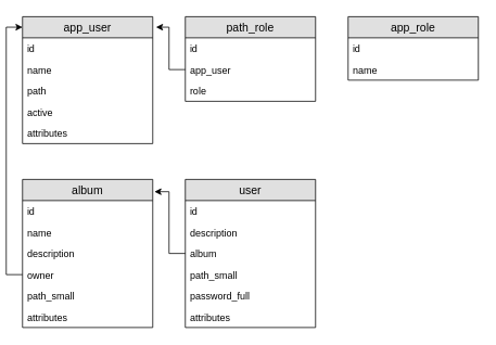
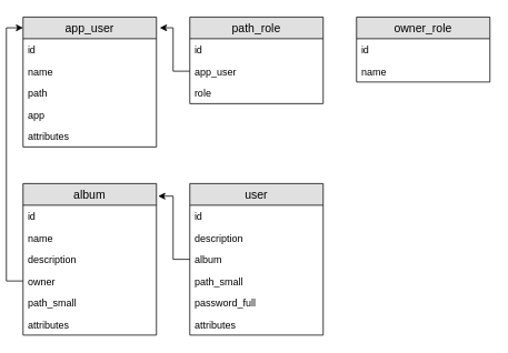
  <mxCell id="0" />
  <mxCell id="1" parent="0" />
  <mxCell id="2" value="app_user" style="swimlane;fontStyle=0;childLayout=stackLayout;horizontal=1;startSize=26;fillColor=#e0e0e0;horizontalStack=0;resizeParent=1;resizeParentMax=0;resizeLast=0;collapsible=1;marginBottom=0;swimlaneFillColor=#ffffff;align=center;fontSize=14;" vertex="1" parent="1"><mxGeometry x="20" y="20" width="160" height="156" as="geometry" /></mxCell>
  <mxCell id="3" value="id" style="text;strokeColor=none;fillColor=none;spacingLeft=4;spacingRight=4;overflow=hidden;rotatable=0;points=[[0,0.5],[1,0.5]];portConstraint=eastwest;fontSize=12;" vertex="1" parent="2"><mxGeometry y="26" width="160" height="26" as="geometry" /></mxCell>
  <mxCell id="4" value="name" style="text;strokeColor=none;fillColor=none;spacingLeft=4;spacingRight=4;overflow=hidden;rotatable=0;points=[[0,0.5],[1,0.5]];portConstraint=eastwest;fontSize=12;" vertex="1" parent="2"><mxGeometry y="52" width="160" height="26" as="geometry" /></mxCell>
  <mxCell id="5" value="path" style="text;strokeColor=none;fillColor=none;spacingLeft=4;spacingRight=4;overflow=hidden;rotatable=0;points=[[0,0.5],[1,0.5]];portConstraint=eastwest;fontSize=12;" vertex="1" parent="2"><mxGeometry y="78" width="160" height="26" as="geometry" /></mxCell>
- <mxCell id="6" value="active" style="text;strokeColor=none;fillColor=none;spacingLeft=4;spacingRight=4;overflow=hidden;rotatable=0;points=[[0,0.5],[1,0.5]];portConstraint=eastwest;fontSize=12;" vertex="1" parent="2"><mxGeometry y="104" width="160" height="26" as="geometry" /></mxCell>
+ <mxCell id="6" value="app" style="text;strokeColor=none;fillColor=none;spacingLeft=4;spacingRight=4;overflow=hidden;rotatable=0;points=[[0,0.5],[1,0.5]];portConstraint=eastwest;fontSize=12;" vertex="1" parent="2"><mxGeometry y="104" width="160" height="26" as="geometry" /></mxCell>
  <mxCell id="7" value="attributes" style="text;strokeColor=none;fillColor=none;spacingLeft=4;spacingRight=4;overflow=hidden;rotatable=0;points=[[0,0.5],[1,0.5]];portConstraint=eastwest;fontSize=12;" vertex="1" parent="2"><mxGeometry y="130" width="160" height="26" as="geometry" /></mxCell>
- <mxCell id="8" value="app_role" style="swimlane;fontStyle=0;childLayout=stackLayout;horizontal=1;startSize=26;fillColor=#e0e0e0;horizontalStack=0;resizeParent=1;resizeParentMax=0;resizeLast=0;collapsible=1;marginBottom=0;swimlaneFillColor=#ffffff;align=center;fontSize=14;" vertex="1" parent="1"><mxGeometry x="420" y="20" width="160" height="78" as="geometry" /></mxCell>
+ <mxCell id="8" value="owner_role" style="swimlane;fontStyle=0;childLayout=stackLayout;horizontal=1;startSize=26;fillColor=#e0e0e0;horizontalStack=0;resizeParent=1;resizeParentMax=0;resizeLast=0;collapsible=1;marginBottom=0;swimlaneFillColor=#ffffff;align=center;fontSize=14;" vertex="1" parent="1"><mxGeometry x="420" y="20" width="160" height="78" as="geometry" /></mxCell>
  <mxCell id="9" value="id" style="text;strokeColor=none;fillColor=none;spacingLeft=4;spacingRight=4;overflow=hidden;rotatable=0;points=[[0,0.5],[1,0.5]];portConstraint=eastwest;fontSize=12;" vertex="1" parent="8"><mxGeometry y="26" width="160" height="26" as="geometry" /></mxCell>
  <mxCell id="10" value="name" style="text;strokeColor=none;fillColor=none;spacingLeft=4;spacingRight=4;overflow=hidden;rotatable=0;points=[[0,0.5],[1,0.5]];portConstraint=eastwest;fontSize=12;" vertex="1" parent="8"><mxGeometry y="52" width="160" height="26" as="geometry" /></mxCell>
  <mxCell id="11" value="path_role" style="swimlane;fontStyle=0;childLayout=stackLayout;horizontal=1;startSize=26;fillColor=#e0e0e0;horizontalStack=0;resizeParent=1;resizeParentMax=0;resizeLast=0;collapsible=1;marginBottom=0;swimlaneFillColor=#ffffff;align=center;fontSize=14;" vertex="1" parent="1"><mxGeometry x="220" y="20" width="160" height="104" as="geometry" /></mxCell>
  <mxCell id="12" value="id" style="text;strokeColor=none;fillColor=none;spacingLeft=4;spacingRight=4;overflow=hidden;rotatable=0;points=[[0,0.5],[1,0.5]];portConstraint=eastwest;fontSize=12;" vertex="1" parent="11"><mxGeometry y="26" width="160" height="26" as="geometry" /></mxCell>
  <mxCell id="13" value="app_user" style="text;strokeColor=none;fillColor=none;spacingLeft=4;spacingRight=4;overflow=hidden;rotatable=0;points=[[0,0.5],[1,0.5]];portConstraint=eastwest;fontSize=12;" vertex="1" parent="11"><mxGeometry y="52" width="160" height="26" as="geometry" /></mxCell>
  <mxCell id="14" value="role" style="text;strokeColor=none;fillColor=none;spacingLeft=4;spacingRight=4;overflow=hidden;rotatable=0;points=[[0,0.5],[1,0.5]];portConstraint=eastwest;fontSize=12;" vertex="1" parent="11"><mxGeometry y="78" width="160" height="26" as="geometry" /></mxCell>
  <mxCell id="15" style="edgeStyle=orthogonalEdgeStyle;rounded=0;orthogonalLoop=1;jettySize=auto;html=1;exitX=0;exitY=0.5;exitDx=0;exitDy=0;entryX=1.025;entryY=0.083;entryDx=0;entryDy=0;entryPerimeter=0;" edge="1" parent="1" source="13" target="2"><mxGeometry relative="1" as="geometry"><mxPoint x="200" y="40" as="targetPoint" /></mxGeometry></mxCell>
  <mxCell id="16" value="album" style="swimlane;fontStyle=0;childLayout=stackLayout;horizontal=1;startSize=26;fillColor=#e0e0e0;horizontalStack=0;resizeParent=1;resizeParentMax=0;resizeLast=0;collapsible=1;marginBottom=0;swimlaneFillColor=#ffffff;align=center;fontSize=14;" vertex="1" parent="1"><mxGeometry x="20" y="220" width="160" height="182" as="geometry" /></mxCell>
  <mxCell id="17" value="id" style="text;strokeColor=none;fillColor=none;spacingLeft=4;spacingRight=4;overflow=hidden;rotatable=0;points=[[0,0.5],[1,0.5]];portConstraint=eastwest;fontSize=12;" vertex="1" parent="16"><mxGeometry y="26" width="160" height="26" as="geometry" /></mxCell>
  <mxCell id="18" value="name" style="text;strokeColor=none;fillColor=none;spacingLeft=4;spacingRight=4;overflow=hidden;rotatable=0;points=[[0,0.5],[1,0.5]];portConstraint=eastwest;fontSize=12;" vertex="1" parent="16"><mxGeometry y="52" width="160" height="26" as="geometry" /></mxCell>
  <mxCell id="19" value="description" style="text;strokeColor=none;fillColor=none;spacingLeft=4;spacingRight=4;overflow=hidden;rotatable=0;points=[[0,0.5],[1,0.5]];portConstraint=eastwest;fontSize=12;" vertex="1" parent="16"><mxGeometry y="78" width="160" height="26" as="geometry" /></mxCell>
  <mxCell id="20" value="owner" style="text;strokeColor=none;fillColor=none;spacingLeft=4;spacingRight=4;overflow=hidden;rotatable=0;points=[[0,0.5],[1,0.5]];portConstraint=eastwest;fontSize=12;" vertex="1" parent="16"><mxGeometry y="104" width="160" height="26" as="geometry" /></mxCell>
  <mxCell id="21" value="path_small" style="text;strokeColor=none;fillColor=none;spacingLeft=4;spacingRight=4;overflow=hidden;rotatable=0;points=[[0,0.5],[1,0.5]];portConstraint=eastwest;fontSize=12;" vertex="1" parent="16"><mxGeometry y="130" width="160" height="26" as="geometry" /></mxCell>
  <mxCell id="22" value="attributes" style="text;strokeColor=none;fillColor=none;spacingLeft=4;spacingRight=4;overflow=hidden;rotatable=0;points=[[0,0.5],[1,0.5]];portConstraint=eastwest;fontSize=12;" vertex="1" parent="16"><mxGeometry y="156" width="160" height="26" as="geometry" /></mxCell>
  <mxCell id="23" style="edgeStyle=orthogonalEdgeStyle;rounded=0;orthogonalLoop=1;jettySize=auto;html=1;exitX=0;exitY=0.5;exitDx=0;exitDy=0;entryX=0;entryY=0.083;entryDx=0;entryDy=0;entryPerimeter=0;" edge="1" parent="1" source="20" target="2"><mxGeometry relative="1" as="geometry" /></mxCell>
  <mxCell id="24" value="user" style="swimlane;fontStyle=0;childLayout=stackLayout;horizontal=1;startSize=26;fillColor=#e0e0e0;horizontalStack=0;resizeParent=1;resizeParentMax=0;resizeLast=0;collapsible=1;marginBottom=0;swimlaneFillColor=#ffffff;align=center;fontSize=14;" vertex="1" parent="1"><mxGeometry x="220" y="220" width="160" height="182" as="geometry" /></mxCell>
  <mxCell id="25" value="id" style="text;strokeColor=none;fillColor=none;spacingLeft=4;spacingRight=4;overflow=hidden;rotatable=0;points=[[0,0.5],[1,0.5]];portConstraint=eastwest;fontSize=12;" vertex="1" parent="24"><mxGeometry y="26" width="160" height="26" as="geometry" /></mxCell>
  <mxCell id="26" value="description" style="text;strokeColor=none;fillColor=none;spacingLeft=4;spacingRight=4;overflow=hidden;rotatable=0;points=[[0,0.5],[1,0.5]];portConstraint=eastwest;fontSize=12;" vertex="1" parent="24"><mxGeometry y="52" width="160" height="26" as="geometry" /></mxCell>
  <mxCell id="27" value="album" style="text;strokeColor=none;fillColor=none;spacingLeft=4;spacingRight=4;overflow=hidden;rotatable=0;points=[[0,0.5],[1,0.5]];portConstraint=eastwest;fontSize=12;" vertex="1" parent="24"><mxGeometry y="78" width="160" height="26" as="geometry" /></mxCell>
  <mxCell id="28" value="path_small" style="text;strokeColor=none;fillColor=none;spacingLeft=4;spacingRight=4;overflow=hidden;rotatable=0;points=[[0,0.5],[1,0.5]];portConstraint=eastwest;fontSize=12;" vertex="1" parent="24"><mxGeometry y="104" width="160" height="26" as="geometry" /></mxCell>
  <mxCell id="29" value="password_full" style="text;strokeColor=none;fillColor=none;spacingLeft=4;spacingRight=4;overflow=hidden;rotatable=0;points=[[0,0.5],[1,0.5]];portConstraint=eastwest;fontSize=12;" vertex="1" parent="24"><mxGeometry y="130" width="160" height="26" as="geometry" /></mxCell>
  <mxCell id="30" value="attributes" style="text;strokeColor=none;fillColor=none;spacingLeft=4;spacingRight=4;overflow=hidden;rotatable=0;points=[[0,0.5],[1,0.5]];portConstraint=eastwest;fontSize=12;" vertex="1" parent="24"><mxGeometry y="156" width="160" height="26" as="geometry" /></mxCell>
  <mxCell id="31" style="edgeStyle=orthogonalEdgeStyle;rounded=0;orthogonalLoop=1;jettySize=auto;html=1;exitX=0;exitY=0.5;exitDx=0;exitDy=0;entryX=1.013;entryY=0.083;entryDx=0;entryDy=0;entryPerimeter=0;" edge="1" parent="1" source="27" target="16"><mxGeometry relative="1" as="geometry" /></mxCell>
